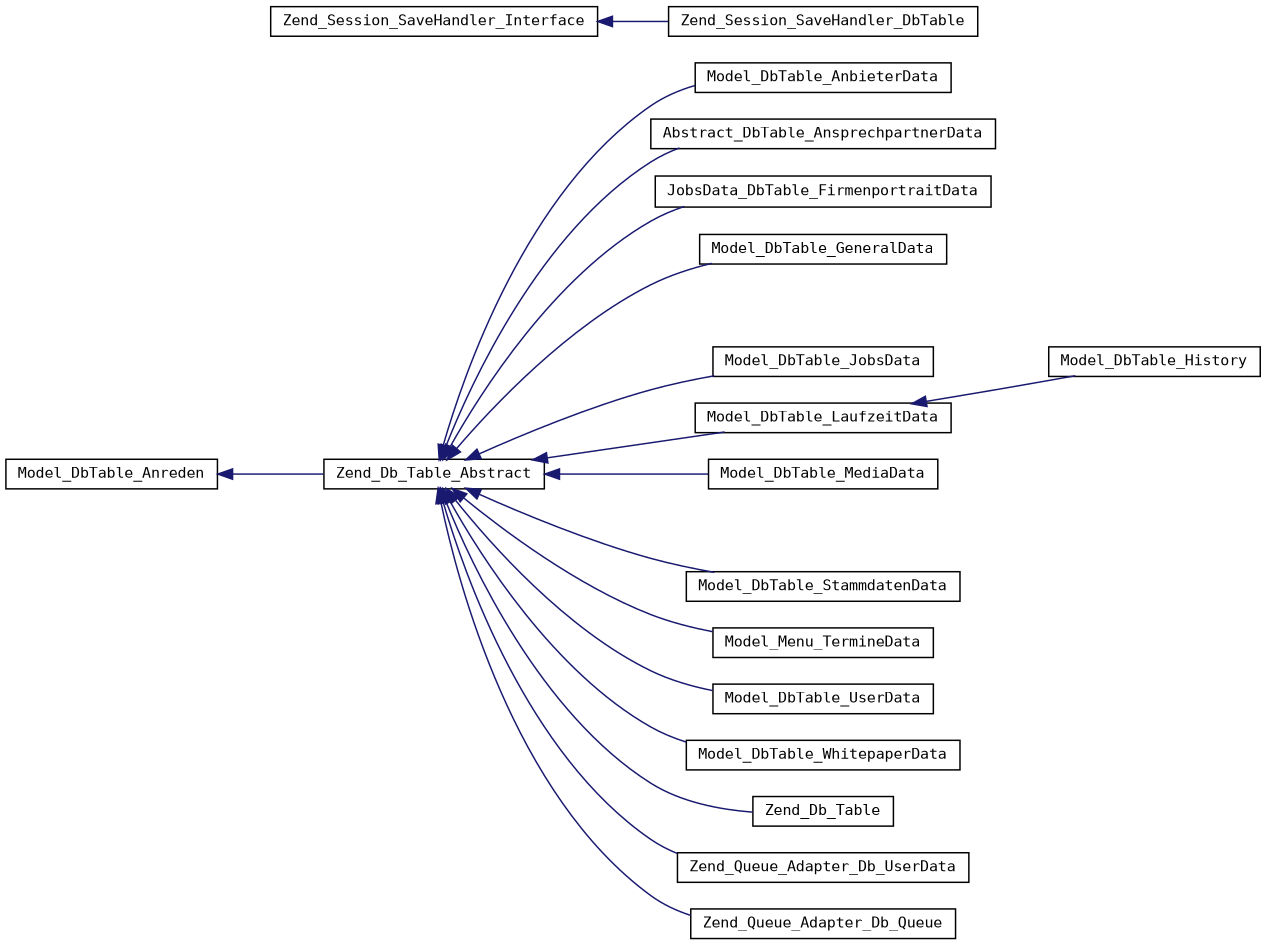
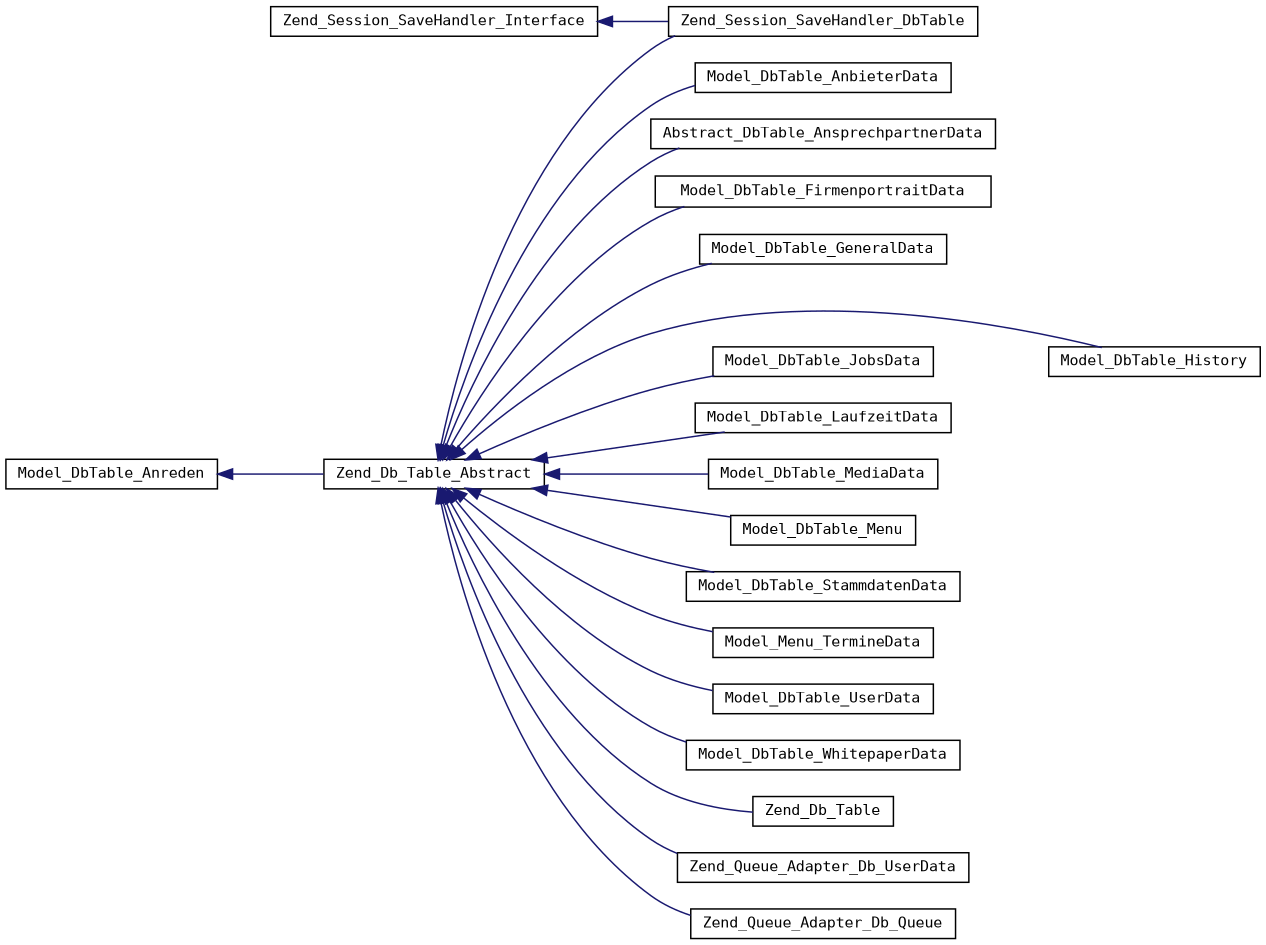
  digraph {
    fontname="DejaVu Sans Mono"
    rankdir=LR
    node [color=black fillcolor=white fontname="DejaVu Sans Mono" fontsize=10 shape=record style=filled]
    edge [color=midnightblue dir=back fontname="DejaVu Sans Mono" fontsize=10 labelfontname=Helvetica labelfontsize=10 style=solid]
    n1 [height=0.2 label=Zend_Db_Table_Abstract width=0.4]
    n2 [height=0.2 label=Model_DbTable_AnbieterData width=0.4]
    n3 [height=0.2 label=Abstract_DbTable_AnsprechpartnerData width=0.4]
-   n4 [height=0.2 label=JobsData_DbTable_FirmenportraitData width=0.4]
+   n4 [height=0.2 label=Model_DbTable_FirmenportraitData width=0.4]
    n5 [height=0.2 label=Model_DbTable_GeneralData width=0.4]
    n6 [height=0.2 label=Model_DbTable_History width=0.4]
    n7 [height=0.2 label=Model_DbTable_JobsData width=0.4]
    n8 [height=0.2 label=Model_DbTable_LaufzeitData width=0.4]
    n9 [height=0.2 label=Model_DbTable_MediaData width=0.4]
+   n10 [height=0.2 label=Model_DbTable_Menu width=0.4]
    n11 [height=0.2 label=Model_DbTable_StammdatenData width=0.4]
    n12 [height=0.2 label=Model_Menu_TermineData width=0.4]
    n13 [height=0.2 label=Model_DbTable_UserData width=0.4]
    n14 [height=0.2 label=Model_DbTable_WhitepaperData width=0.4]
    n15 [height=0.2 label=Zend_Db_Table width=0.4]
    n16 [height=0.2 label=Zend_Queue_Adapter_Db_UserData width=0.4]
    n17 [height=0.2 label=Zend_Queue_Adapter_Db_Queue width=0.4]
    n18 [height=0.2 label=Zend_Session_SaveHandler_DbTable width=0.4]
    n19 [height=0.2 label=Model_DbTable_Anreden width=0.4]
    n20 [height=0.2 label=Zend_Session_SaveHandler_Interface width=0.4]
    n1 -> n2
    n1 -> n3
    n1 -> n4
    n1 -> n5
-   n8 -> n6
+   n1 -> n6
    n1 -> n7
    n1 -> n8
    n1 -> n9
+   n1 -> n10
    n1 -> n11
    n1 -> n12
    n1 -> n13
    n1 -> n14
    n1 -> n15
    n1 -> n16
    n1 -> n17
+   n1 -> n18
    n19 -> n1
    n20 -> n18
  }
